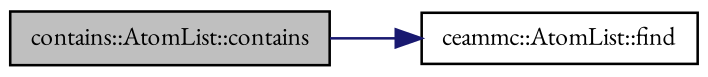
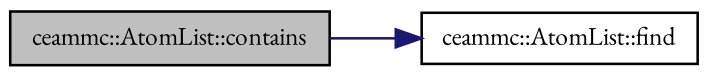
  digraph {
    rankdir=LR
    fontname="EB Garamond"
    node [color=black fontname="EB Garamond" fontsize=10 shape=record style=filled]
-   n1 [fillcolor=grey75 fontcolor=black height=0.2 label="contains::AtomList::contains" width=0.4]
+   n1 [fillcolor=grey75 fontcolor=black height=0.2 label="ceammc::AtomList::contains" width=0.4]
    n2 [fillcolor=white height=0.2 label="ceammc::AtomList::find" width=0.4]
    n1 -> n2 [color=midnightblue fontname="EB Garamond" fontsize=10 labelfontname=Helvetica labelfontsize=10 style=solid]
  }
